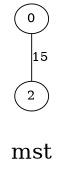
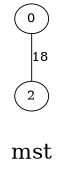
  graph {
    fontsize=24
    label="\nmst\n"
    splines=false
    node [shape=ellipse]
    0 [height=0.3 width=0.3]
    2 [height=0.3 width=0.3]
-   0 -- 2 [label=15]
+   0 -- 2 [label=18]
  }
